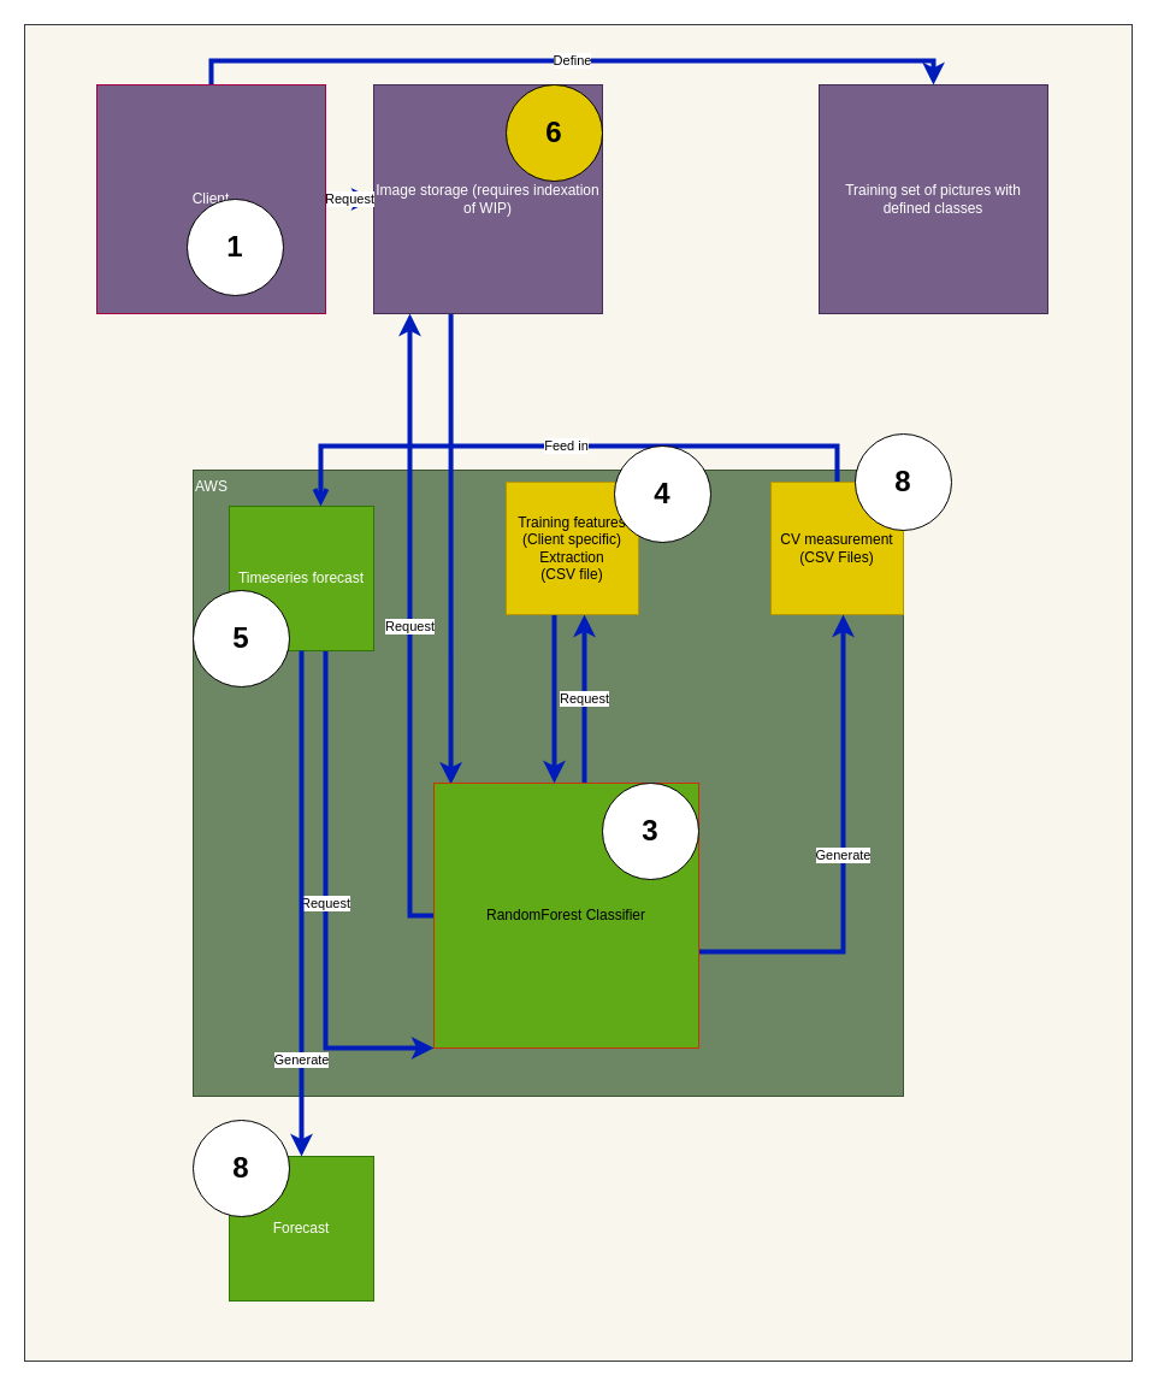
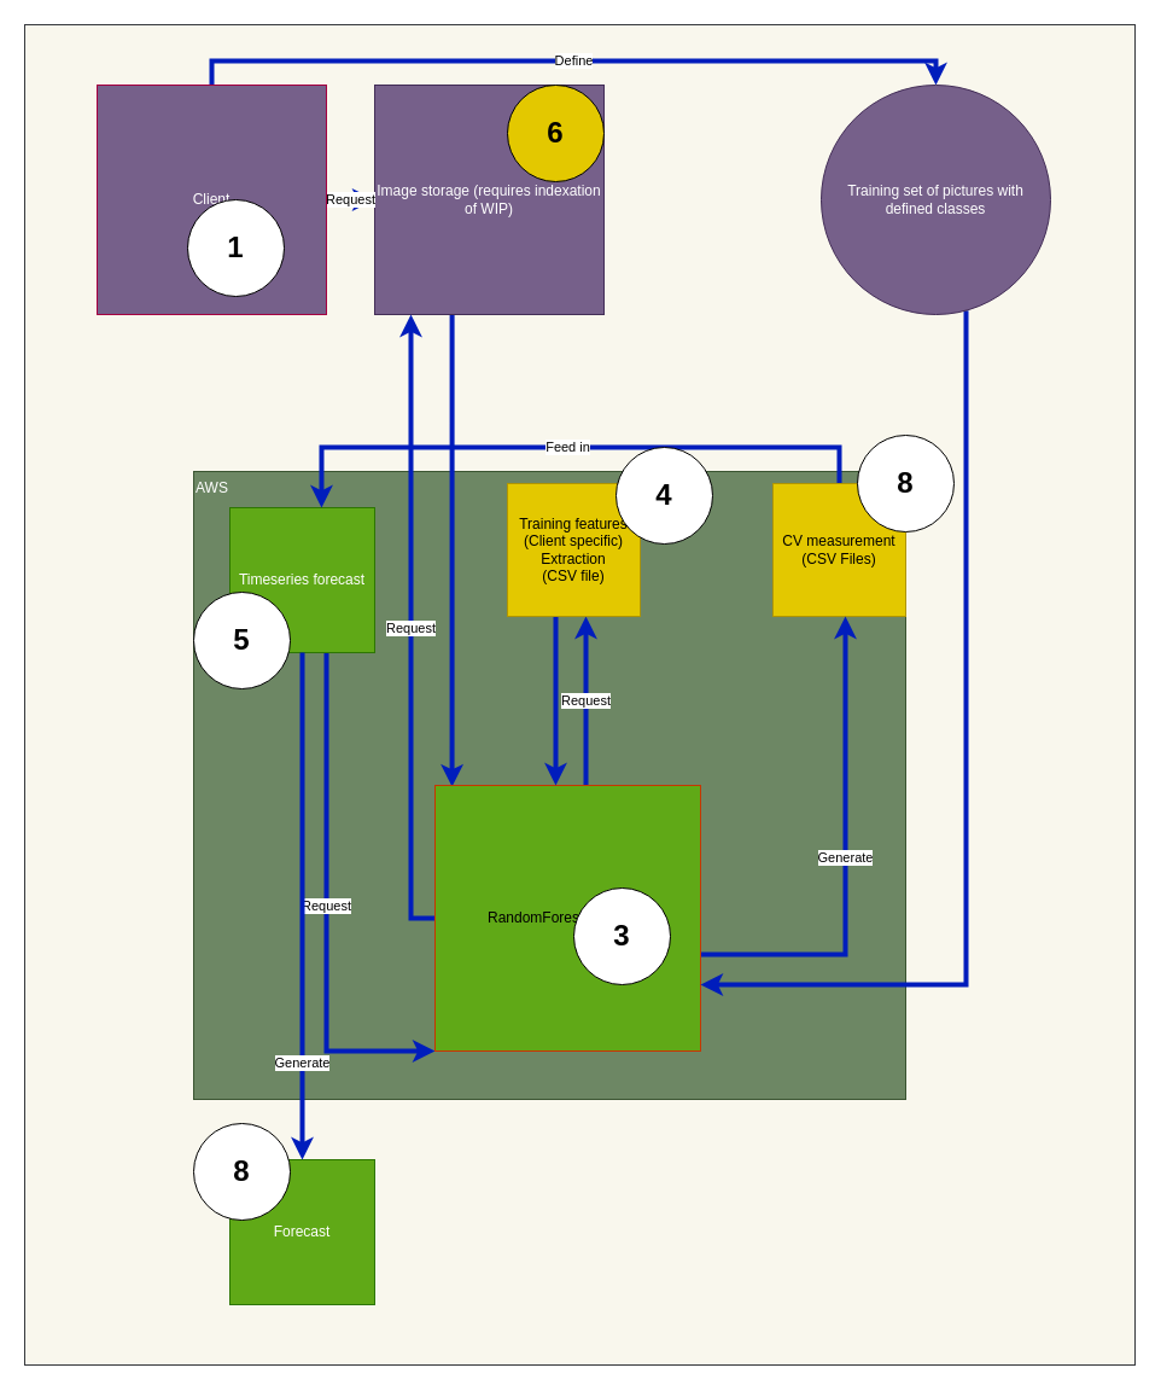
  <mxCell id="0" />
  <mxCell id="1" parent="0" />
  <mxCell id="2" value="" style="rounded=0;whiteSpace=wrap;html=1;fillColor=#f9f7ed;strokeColor=#36393d;" vertex="1" parent="1"><mxGeometry x="20" y="20" width="920" height="1110" as="geometry" /></mxCell>
  <mxCell id="3" value="AWS" style="whiteSpace=wrap;html=1;align=left;verticalAlign=top;fillColor=#6d8764;fontColor=#ffffff;strokeColor=#3A5431;" vertex="1" parent="1"><mxGeometry x="160" y="390" width="590" height="520" as="geometry" /></mxCell>
  <mxCell id="4" style="edgeStyle=orthogonalEdgeStyle;rounded=0;orthogonalLoop=1;jettySize=auto;html=1;entryX=0.064;entryY=0.005;entryDx=0;entryDy=0;entryPerimeter=0;fillColor=#0050ef;strokeColor=#001DBC;strokeWidth=4;" edge="1" parent="1" source="5" target="16"><mxGeometry relative="1" as="geometry"><Array as="points"><mxPoint x="375" y="350" /></Array></mxGeometry></mxCell>
  <mxCell id="5" value="Image storage (requires indexation of WIP)" style="whiteSpace=wrap;html=1;aspect=fixed;fillColor=#76608a;fontColor=#ffffff;strokeColor=#432D57;" vertex="1" parent="1"><mxGeometry x="310" y="70" width="190" height="190" as="geometry" /></mxCell>
  <mxCell id="6" value="Request" style="edgeStyle=orthogonalEdgeStyle;rounded=0;orthogonalLoop=1;jettySize=auto;html=1;fillColor=#0050ef;strokeColor=#001DBC;strokeWidth=4;" edge="1" parent="1" source="8" target="5"><mxGeometry relative="1" as="geometry" /></mxCell>
  <mxCell id="7" value="Define" style="edgeStyle=orthogonalEdgeStyle;rounded=0;orthogonalLoop=1;jettySize=auto;html=1;entryX=0.5;entryY=0;entryDx=0;entryDy=0;fillColor=#0050ef;strokeColor=#001DBC;strokeWidth=4;" edge="1" parent="1" source="8" target="20"><mxGeometry relative="1" as="geometry"><Array as="points"><mxPoint x="175" y="50" /><mxPoint x="775" y="50" /></Array></mxGeometry></mxCell>
  <mxCell id="8" value="Client" style="whiteSpace=wrap;html=1;aspect=fixed;fillColor=#76608a;fontColor=#ffffff;strokeColor=#A50040;" vertex="1" parent="1"><mxGeometry x="80" y="70" width="190" height="190" as="geometry" /></mxCell>
  <mxCell id="9" value="Request" style="edgeStyle=orthogonalEdgeStyle;rounded=0;orthogonalLoop=1;jettySize=auto;html=1;fillColor=#0050ef;strokeColor=#001DBC;strokeWidth=4;" edge="1" parent="1" source="10" target="16"><mxGeometry relative="1" as="geometry"><Array as="points"><mxPoint x="270" y="870" /></Array></mxGeometry></mxCell>
  <mxCell id="10" value="Timeseries forecast" style="whiteSpace=wrap;html=1;aspect=fixed;fillColor=#60a917;fontColor=#ffffff;strokeColor=#2D7600;" vertex="1" parent="1"><mxGeometry x="190" y="420" width="120" height="120" as="geometry" /></mxCell>
- <mxCell id="11" value="Feed in" style="edgeStyle=orthogonalEdgeStyle;rounded=0;orthogonalLoop=1;jettySize=auto;html=1;entryX=0.633;entryY=0;entryDx=0;entryDy=0;entryPerimeter=0;fillColor=#0050ef;strokeColor=#001DBC;strokeWidth=4;endArrow=open;" edge="1" parent="1" source="12" target="10"><mxGeometry relative="1" as="geometry"><Array as="points"><mxPoint x="695" y="370" /><mxPoint x="266" y="370" /></Array></mxGeometry></mxCell>
+ <mxCell id="11" value="Feed in" style="edgeStyle=orthogonalEdgeStyle;rounded=0;orthogonalLoop=1;jettySize=auto;html=1;entryX=0.633;entryY=0;entryDx=0;entryDy=0;entryPerimeter=0;fillColor=#0050ef;strokeColor=#001DBC;strokeWidth=4;" edge="1" parent="1" source="12" target="10"><mxGeometry relative="1" as="geometry"><Array as="points"><mxPoint x="695" y="370" /><mxPoint x="266" y="370" /></Array></mxGeometry></mxCell>
  <mxCell id="12" value="CV measurement (CSV Files)" style="whiteSpace=wrap;html=1;aspect=fixed;fillColor=#e3c800;fontColor=#000000;strokeColor=#B09500;" vertex="1" parent="1"><mxGeometry x="640" y="400" width="110" height="110" as="geometry" /></mxCell>
  <mxCell id="13" value="Generate" style="edgeStyle=orthogonalEdgeStyle;rounded=0;orthogonalLoop=1;jettySize=auto;html=1;fillColor=#0050ef;strokeColor=#001DBC;strokeWidth=4;" edge="1" parent="1" source="16" target="12"><mxGeometry relative="1" as="geometry"><Array as="points"><mxPoint x="700" y="790" /></Array><mxPoint as="offset" /></mxGeometry></mxCell>
  <mxCell id="14" value="Request" style="edgeStyle=orthogonalEdgeStyle;rounded=0;orthogonalLoop=1;jettySize=auto;html=1;exitX=0;exitY=0.5;exitDx=0;exitDy=0;fillColor=#0050ef;strokeColor=#001DBC;strokeWidth=4;" edge="1" parent="1" source="16" target="5"><mxGeometry relative="1" as="geometry"><mxPoint x="357" y="620" as="sourcePoint" /><mxPoint x="356.5" y="260" as="targetPoint" /><Array as="points"><mxPoint x="340" y="760" /></Array></mxGeometry></mxCell>
  <mxCell id="15" value="Request" style="edgeStyle=orthogonalEdgeStyle;rounded=0;orthogonalLoop=1;jettySize=auto;html=1;fillColor=#0050ef;strokeColor=#001DBC;strokeWidth=4;" edge="1" parent="1" source="16" target="18"><mxGeometry relative="1" as="geometry"><Array as="points"><mxPoint x="485" y="590" /><mxPoint x="485" y="590" /></Array></mxGeometry></mxCell>
  <mxCell id="16" value="RandomForest Classifier" style="whiteSpace=wrap;html=1;aspect=fixed;fillColor=#60a917;fontColor=#000000;strokeColor=#C73500;" vertex="1" parent="1"><mxGeometry x="360" y="650" width="220" height="220" as="geometry" /></mxCell>
  <mxCell id="17" style="edgeStyle=orthogonalEdgeStyle;rounded=0;orthogonalLoop=1;jettySize=auto;html=1;fillColor=#0050ef;strokeColor=#001DBC;strokeWidth=4;" edge="1" parent="1" source="18" target="16"><mxGeometry relative="1" as="geometry"><Array as="points"><mxPoint x="460" y="610" /><mxPoint x="460" y="610" /></Array></mxGeometry></mxCell>
  <mxCell id="18" value="Training features (Client specific) Extraction&lt;br&gt;(CSV file)" style="whiteSpace=wrap;html=1;aspect=fixed;fillColor=#e3c800;fontColor=#000000;strokeColor=#B09500;" vertex="1" parent="1"><mxGeometry x="420" y="400" width="110" height="110" as="geometry" /></mxCell>
- <mxCell id="20" value="Training set of pictures with defined classes" style="whiteSpace=wrap;html=1;aspect=fixed;fillColor=#76608a;fontColor=#ffffff;strokeColor=#432D57;" vertex="1" parent="1"><mxGeometry x="680" y="70" width="190" height="190" as="geometry" /></mxCell>
+ <mxCell id="19" style="edgeStyle=orthogonalEdgeStyle;rounded=0;orthogonalLoop=1;jettySize=auto;html=1;entryX=1;entryY=0.75;entryDx=0;entryDy=0;fillColor=#0050ef;strokeColor=#001DBC;strokeWidth=4;" edge="1" parent="1" source="20" target="16"><mxGeometry relative="1" as="geometry"><mxPoint x="582" y="810" as="targetPoint" /><Array as="points"><mxPoint x="800" y="815" /></Array></mxGeometry></mxCell>
+ <mxCell id="20" value="Training set of pictures with defined classes" style="ellipse;whiteSpace=wrap;html=1;aspect=fixed;fillColor=#76608a;fontColor=#ffffff;strokeColor=#432D57;" vertex="1" parent="1"><mxGeometry x="680" y="70" width="190" height="190" as="geometry" /></mxCell>
  <mxCell id="21" value="&lt;h1&gt;1&lt;/h1&gt;" style="ellipse;whiteSpace=wrap;html=1;aspect=fixed;" vertex="1" parent="1"><mxGeometry x="155" y="165" width="80" height="80" as="geometry" /></mxCell>
- <mxCell id="22" value="&lt;h1&gt;3&lt;/h1&gt;" style="ellipse;whiteSpace=wrap;html=1;aspect=fixed;" vertex="1" parent="1"><mxGeometry x="500" y="650" width="80" height="80" as="geometry" /></mxCell>
+ <mxCell id="22" value="&lt;h1&gt;3&lt;/h1&gt;" style="ellipse;whiteSpace=wrap;html=1;aspect=fixed;" vertex="1" parent="1"><mxGeometry x="475" y="735" width="80" height="80" as="geometry" /></mxCell>
  <mxCell id="23" value="&lt;h1&gt;4&lt;/h1&gt;" style="ellipse;whiteSpace=wrap;html=1;aspect=fixed;" vertex="1" parent="1"><mxGeometry x="510" y="370" width="80" height="80" as="geometry" /></mxCell>
  <mxCell id="24" value="&lt;h1&gt;6&lt;/h1&gt;" style="ellipse;whiteSpace=wrap;html=1;aspect=fixed;fillColor=#e3c800;" vertex="1" parent="1"><mxGeometry x="420" y="70" width="80" height="80" as="geometry" /></mxCell>
  <mxCell id="25" value="&lt;h1&gt;5&lt;/h1&gt;" style="ellipse;whiteSpace=wrap;html=1;aspect=fixed;" vertex="1" parent="1"><mxGeometry x="160" y="490" width="80" height="80" as="geometry" /></mxCell>
  <mxCell id="26" value="&lt;h1&gt;8&lt;/h1&gt;" style="ellipse;whiteSpace=wrap;html=1;aspect=fixed;" vertex="1" parent="1"><mxGeometry x="710" y="360" width="80" height="80" as="geometry" /></mxCell>
  <mxCell id="27" value="Generate" style="edgeStyle=orthogonalEdgeStyle;rounded=0;orthogonalLoop=1;jettySize=auto;html=1;exitX=0.5;exitY=1;exitDx=0;exitDy=0;fillColor=#0050ef;strokeColor=#001DBC;strokeWidth=4;" edge="1" parent="1" source="10"><mxGeometry x="0.62" relative="1" as="geometry"><mxPoint x="280" y="550" as="sourcePoint" /><mxPoint x="250" y="960" as="targetPoint" /><Array as="points" /><mxPoint as="offset" /></mxGeometry></mxCell>
  <mxCell id="28" value="Forecast" style="whiteSpace=wrap;html=1;aspect=fixed;fillColor=#60a917;fontColor=#ffffff;strokeColor=#2D7600;" vertex="1" parent="1"><mxGeometry x="190" y="960" width="120" height="120" as="geometry" /></mxCell>
  <mxCell id="29" value="&lt;h1&gt;8&lt;/h1&gt;" style="ellipse;whiteSpace=wrap;html=1;aspect=fixed;" vertex="1" parent="1"><mxGeometry x="160" y="930" width="80" height="80" as="geometry" /></mxCell>
